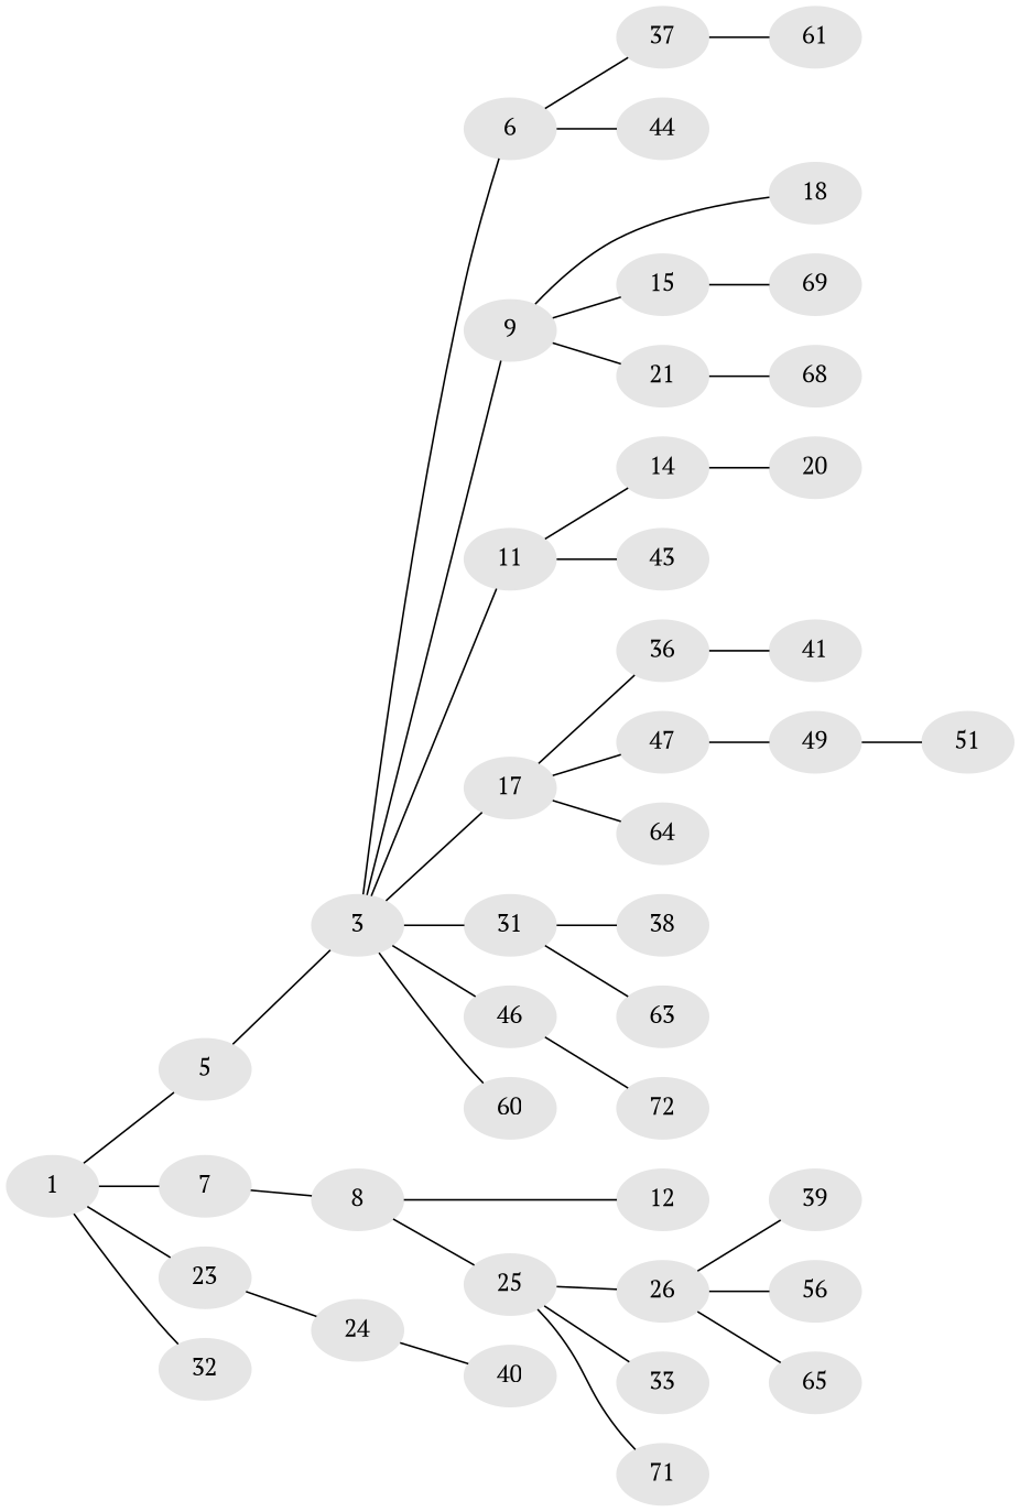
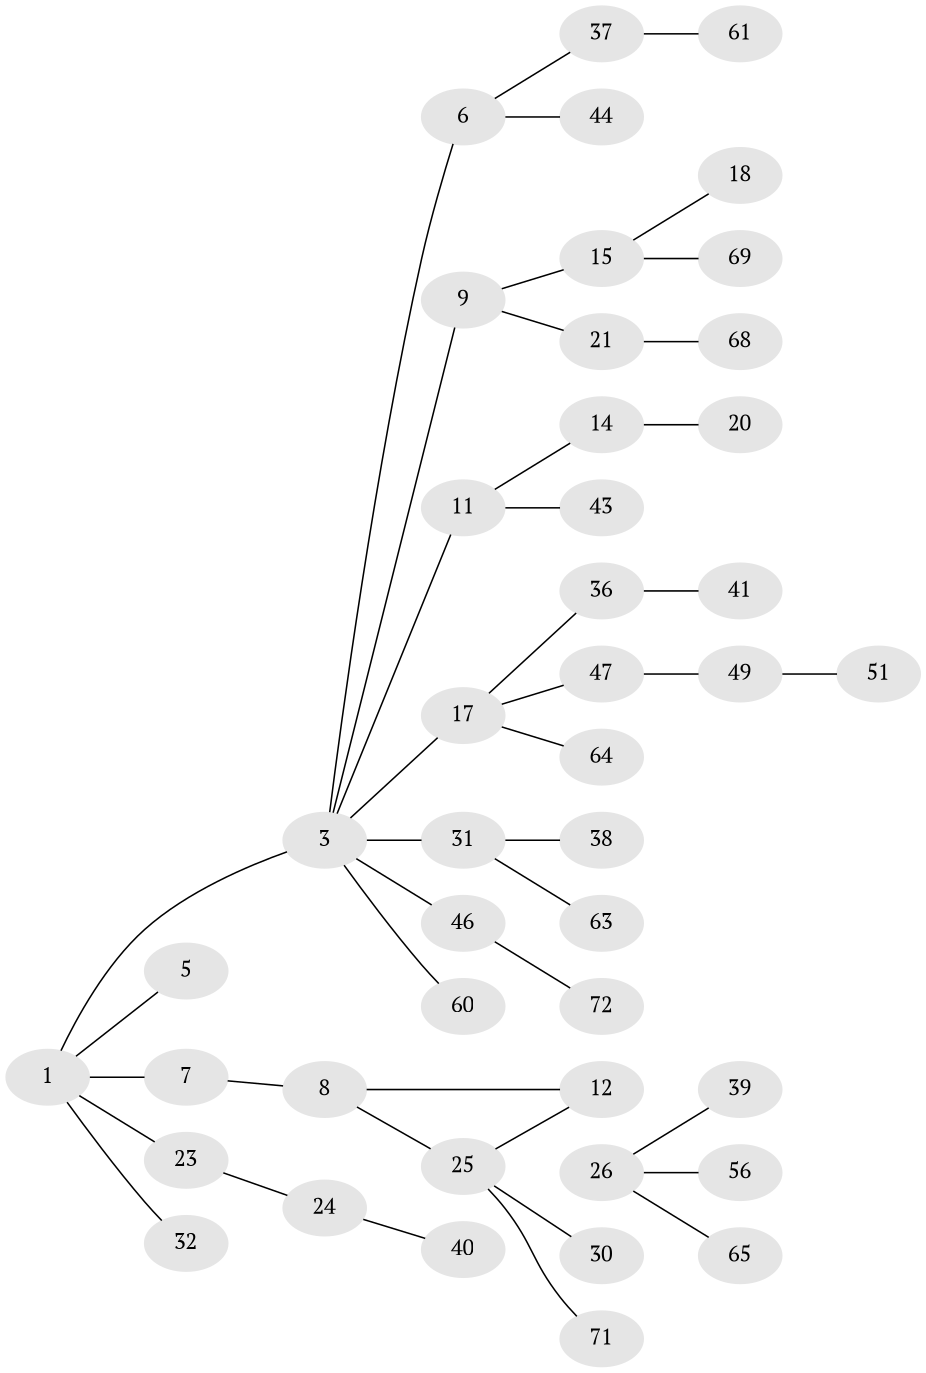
  graph {
    fontname="PT Serif"
    rankdir=LR
    node [color=gray90 fontname="PT Serif" style=filled]
    edge [fontname="PT Serif"]
    1 [super="+2"]
    3 [super="+4"]
    5
    7 [super="+45"]
    23 [super="+59"]
    32
    6 [super="+16"]
    9 [super="+10"]
    11 [super="+62"]
    17 [super="+30"]
    31 [super="+34"]
    46 [super="+54"]
    60
    8 [super="+13"]
    24 [super="+29"]
    37 [super="+42"]
    44
    15 [super="+27"]
    18 [super="+28"]
    21 [super="+58"]
    14 [super="+19"]
    43
    36
    47 [super="+48"]
    64
    38 [super="+57"]
    63 [super="+67"]
    72
    61 [super="+70"]
    12
    25 [super="+66"]
    26 [super="+53"]
-   33
+   33 [label=30]
    71
    69
    68
    20 [super="+35"]
    41 [super="+55"]
    49 [super="+50"]
    40
    39
    56
    65
    51
-   5 -- 3
+   1 -- 3
    1 -- 5
    1 -- 7
    1 -- 23
    1 -- 32
    3 -- 6
    3 -- 9
    3 -- 11
    3 -- 17
    3 -- 31
    3 -- 46
    3 -- 60
    7 -- 8
    23 -- 24
    6 -- 37
    6 -- 44
    9 -- 15
-   9 -- 18
+   15 -- 18
    9 -- 21
    11 -- 14
    11 -- 43
    17 -- 36
    17 -- 47
    17 -- 64
    31 -- 38
    31 -- 63
    46 -- 72
    8 -- 12
    8 -- 25
    24 -- 40
    37 -- 61
    15 -- 69
    21 -- 68
    14 -- 20
    36 -- 41
    47 -- 49
-   25 -- 26
+   25 -- 12
    25 -- 33
    25 -- 71
    26 -- 39
    26 -- 56
    26 -- 65
    49 -- 51
  }
